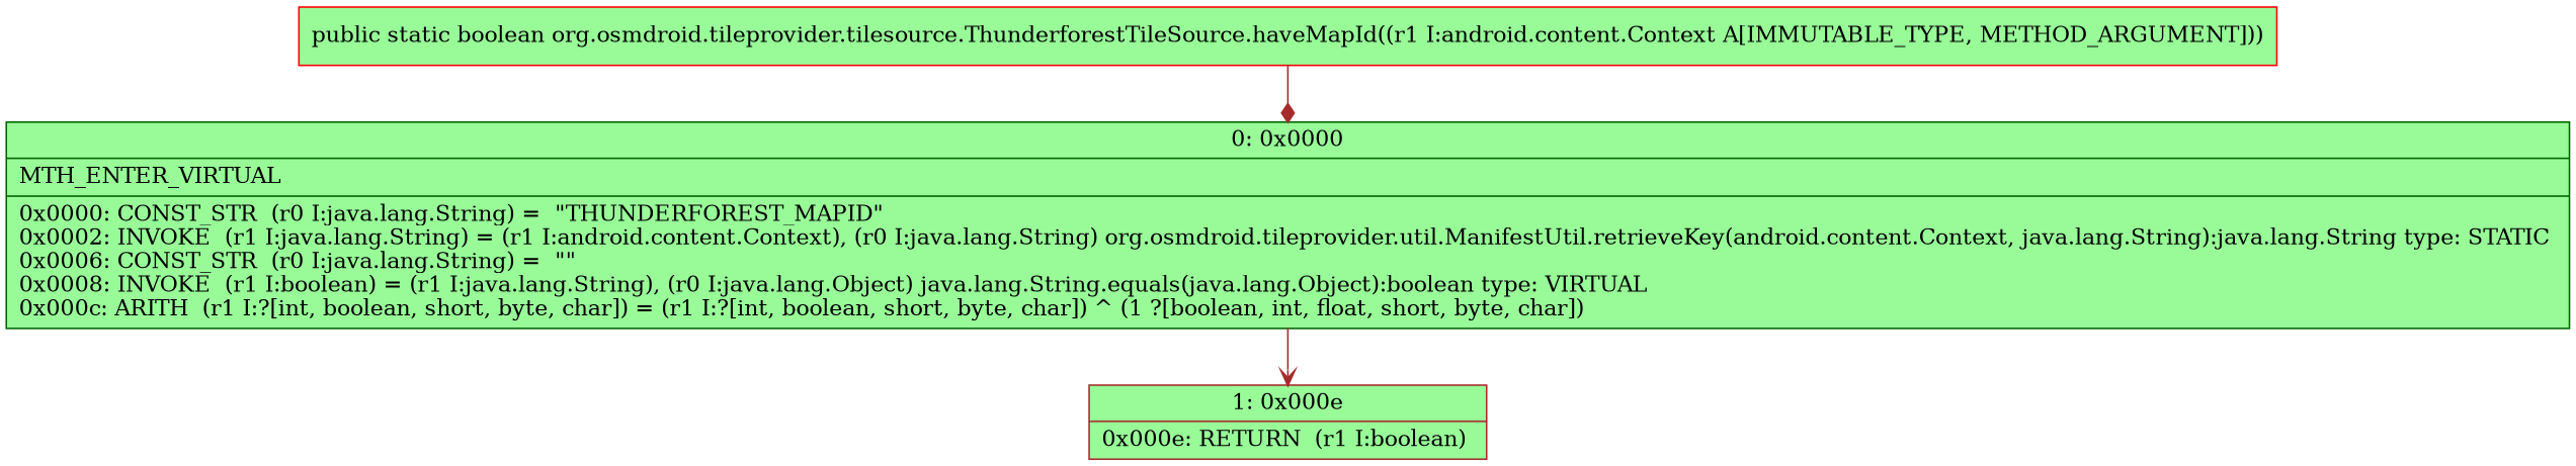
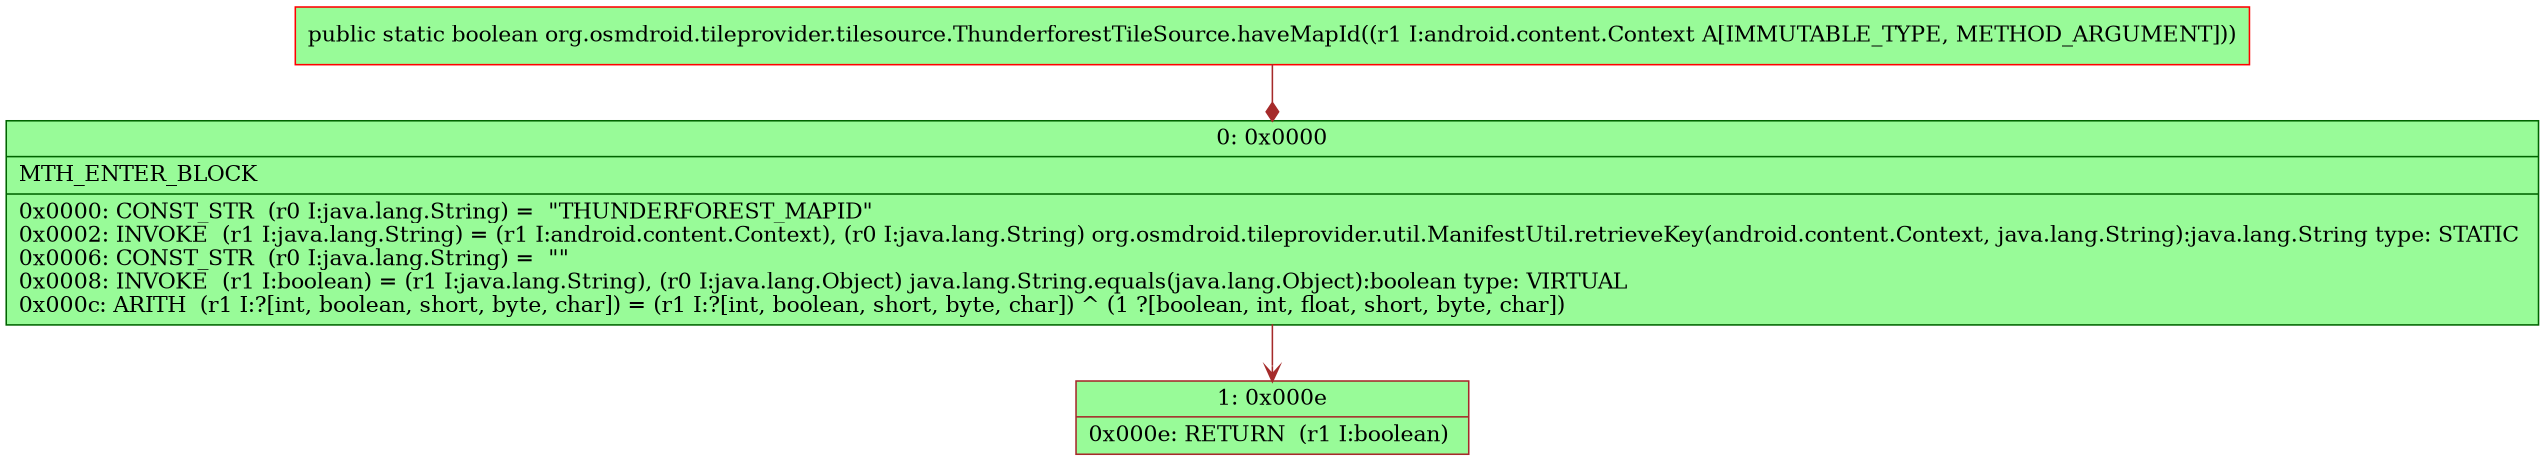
  digraph {
    node [shape=record style=filled fillcolor=palegreen]
    edge [color=brown]
-   n1 [label="{0\:\ 0x0000|MTH_ENTER_VIRTUAL\l|0x0000: CONST_STR  (r0 I:java.lang.String) =  \"THUNDERFOREST_MAPID\" \l0x0002: INVOKE  (r1 I:java.lang.String) = (r1 I:android.content.Context), (r0 I:java.lang.String) org.osmdroid.tileprovider.util.ManifestUtil.retrieveKey(android.content.Context, java.lang.String):java.lang.String type: STATIC \l0x0006: CONST_STR  (r0 I:java.lang.String) =  \"\" \l0x0008: INVOKE  (r1 I:boolean) = (r1 I:java.lang.String), (r0 I:java.lang.Object) java.lang.String.equals(java.lang.Object):boolean type: VIRTUAL \l0x000c: ARITH  (r1 I:?[int, boolean, short, byte, char]) = (r1 I:?[int, boolean, short, byte, char]) ^ (1 ?[boolean, int, float, short, byte, char]) \l}" color=darkgreen]
+   n1 [label="{0\:\ 0x0000|MTH_ENTER_BLOCK\l|0x0000: CONST_STR  (r0 I:java.lang.String) =  \"THUNDERFOREST_MAPID\" \l0x0002: INVOKE  (r1 I:java.lang.String) = (r1 I:android.content.Context), (r0 I:java.lang.String) org.osmdroid.tileprovider.util.ManifestUtil.retrieveKey(android.content.Context, java.lang.String):java.lang.String type: STATIC \l0x0006: CONST_STR  (r0 I:java.lang.String) =  \"\" \l0x0008: INVOKE  (r1 I:boolean) = (r1 I:java.lang.String), (r0 I:java.lang.Object) java.lang.String.equals(java.lang.Object):boolean type: VIRTUAL \l0x000c: ARITH  (r1 I:?[int, boolean, short, byte, char]) = (r1 I:?[int, boolean, short, byte, char]) ^ (1 ?[boolean, int, float, short, byte, char]) \l}" color=darkgreen]
    n2 [label="{1\:\ 0x000e|0x000e: RETURN  (r1 I:boolean) \l}" color=brown]
    n3 [label="{public static boolean org.osmdroid.tileprovider.tilesource.ThunderforestTileSource.haveMapId((r1 I:android.content.Context A[IMMUTABLE_TYPE, METHOD_ARGUMENT])) }" color=red]
    n1 -> n2 [arrowhead=vee]
    n3 -> n1 [arrowhead=diamond]
  }
